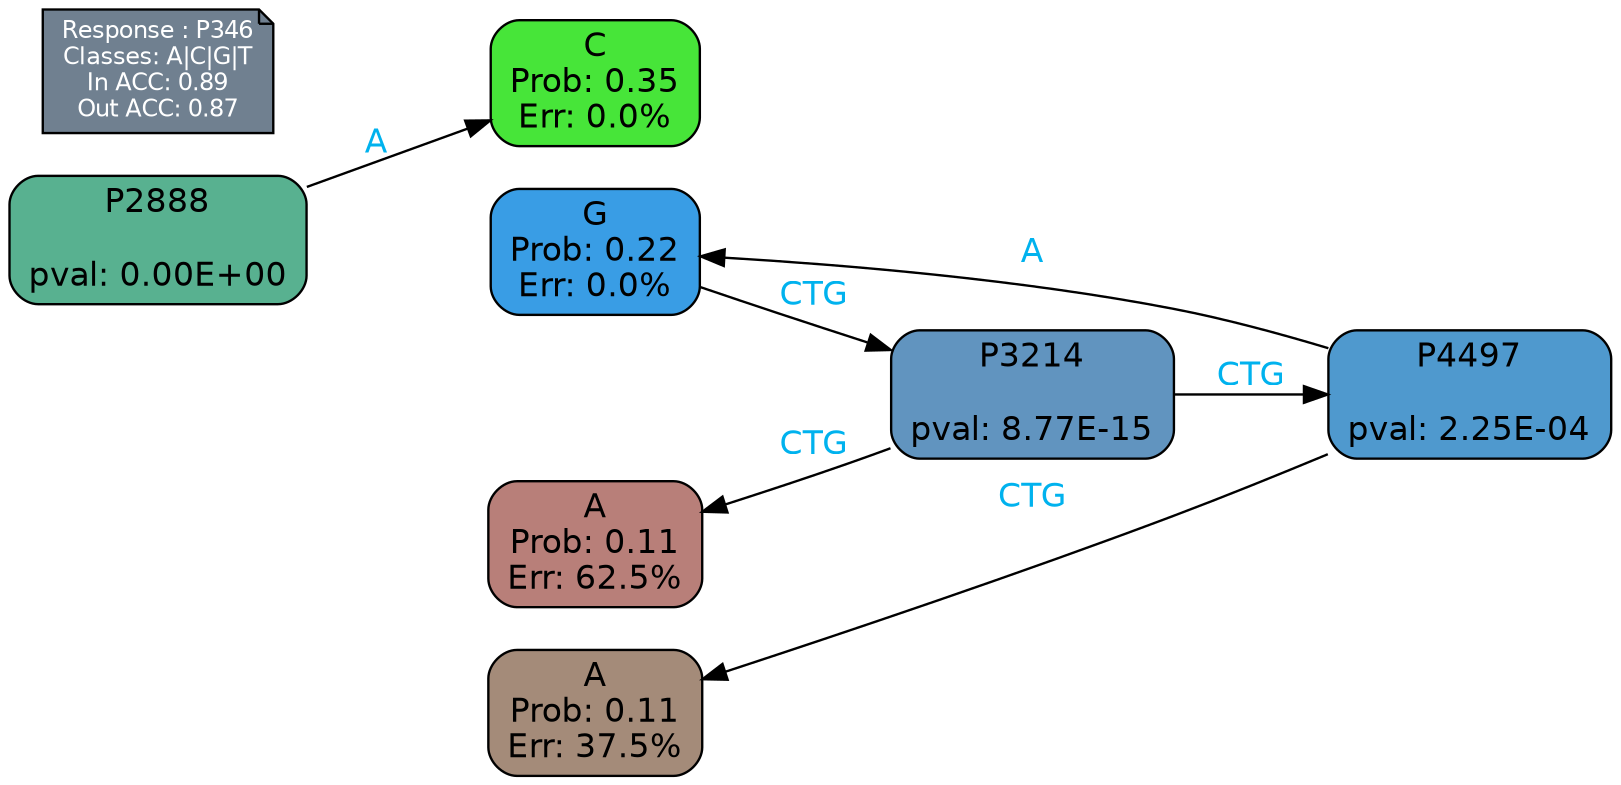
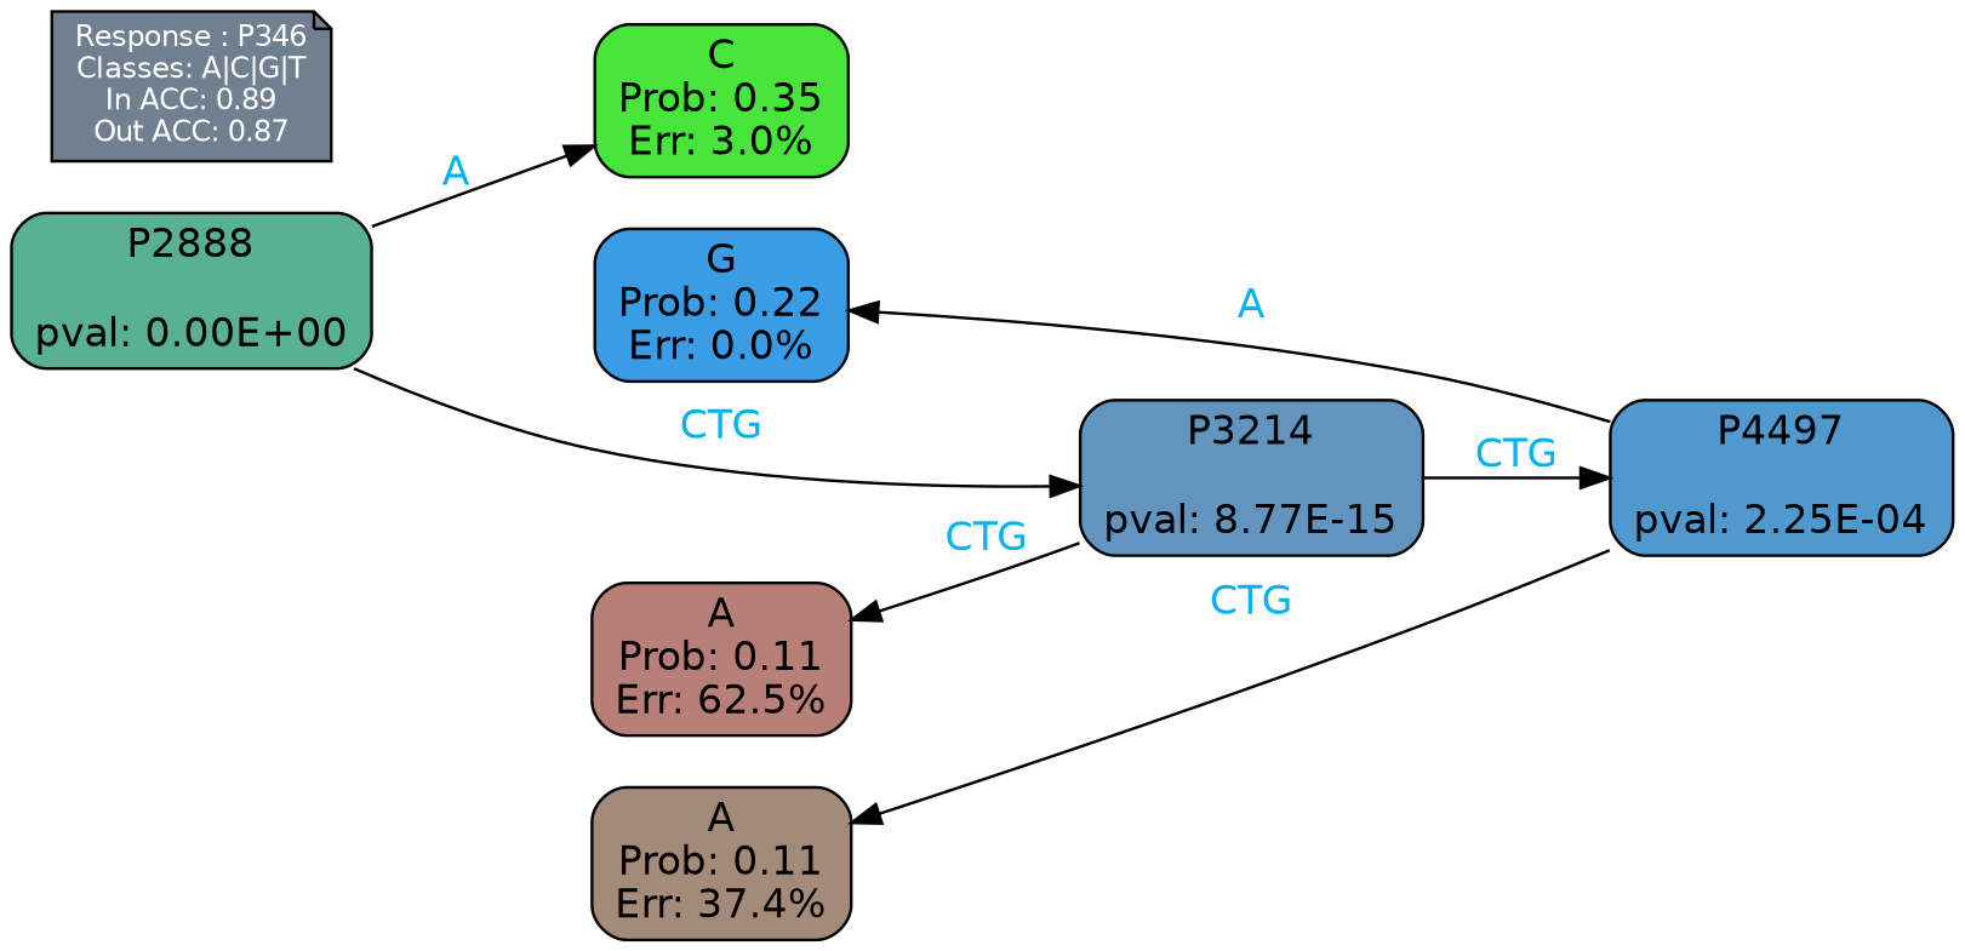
  digraph {
    rankdir=LR
    ranksep=equally
    splines=polylines
    node [color=black fontname=helvetica shape=box style="filled, rounded"]
    edge [fontcolor=deepskyblue2 fontname=helvetica]
-   n1 [fillcolor="#47e539" label="C\nProb: 0.35\nErr: 0.0%"]
+   n1 [fillcolor="#47e539" label="C\nProb: 0.35\nErr: 3.0%"]
    n2 [fillcolor="#399de5" label="G\nProb: 0.22\nErr: 0.0%"]
-   n3 [fillcolor="#a48b79" label="A\nProb: 0.11\nErr: 37.5%"]
+   n3 [fillcolor="#a48b79" label="A\nProb: 0.11\nErr: 37.4%"]
    n4 [fillcolor="#b87f79" label="A\nProb: 0.11\nErr: 62.5%"]
    n5 [align=left fillcolor=slategray fontcolor=white fontsize=10 label="Response : P346\nClasses: A|C|G|T\nIn ACC: 0.89\nOut ACC: 0.87\n" shape=note style=filled]
    n6 [fillcolor="#58b190" label="P2888\n\npval: 0.00E+00"]
    n7 [fillcolor="#6194bf" label="P3214\n\npval: 8.77E-15"]
    n8 [fillcolor="#4f99ce" label="P4497\n\npval: 2.25E-04"]
    subgraph sub_1 {
      rank=same
      n1
      n2
      n3
      n4
    }
    subgraph sub_2 {
      rank=same
      n5
      n6
    }
    n6 -> n1 [label=A]
-   n2 -> n7 [label=CTG]
+   n6 -> n7 [label=CTG]
    n7 -> n4 [label=CTG]
    n7 -> n8 [label=CTG]
    n8 -> n2 [label=A]
    n8 -> n3 [label=CTG]
  }
